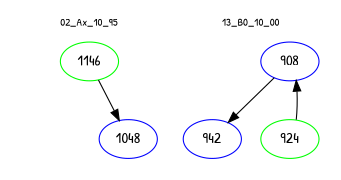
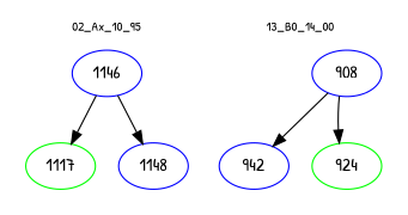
  digraph {
    fontname="Patrick Hand"
    node [color=blue fontname="Patrick Hand"]
    edge [color=black fontname="Patrick Hand"]
-   n1 [color=green label=1146]
-   n3 [label=1048]
+   n1 [label=1146]
+   n2 [color=green label=1117]
+   n3 [label=1148]
    n4 [label=908]
    n5 [label=942]
    n6 [color=green label=924]
    subgraph cluster_1 {
      color=white
      fontsize=10
      label="02_Ax_10_95"
      n1
+     n2
      n3
    }
    subgraph cluster_2 {
      color=white
      fontsize=10
-     label="13_B0_10_00"
+     label="13_B0_14_00"
      n4
      n5
      n6
    }
+   n1 -> n2
    n1 -> n3
    n4 -> n5
-   n6 -> n4
+   n4 -> n6
  }
